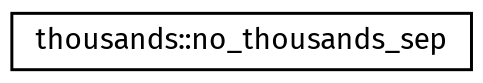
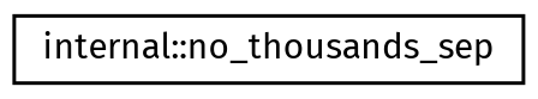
  digraph {
    rankdir=LR
    fontname="Fira Sans"
-   n1 [color=black fillcolor=white fontname="Fira Sans" fontsize=10 height=0.2 label="thousands::no_thousands_sep" shape=record style=filled width=0.4]
+   n1 [color=black fillcolor=white fontname="Fira Sans" fontsize=10 height=0.2 label="internal::no_thousands_sep" shape=record style=filled width=0.4]
  }
